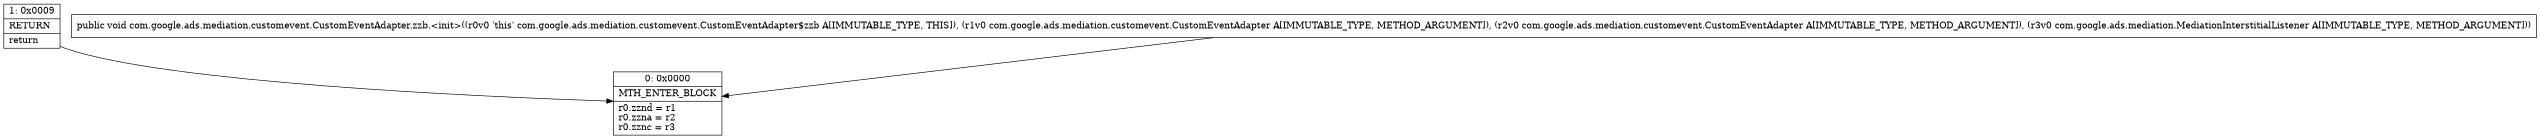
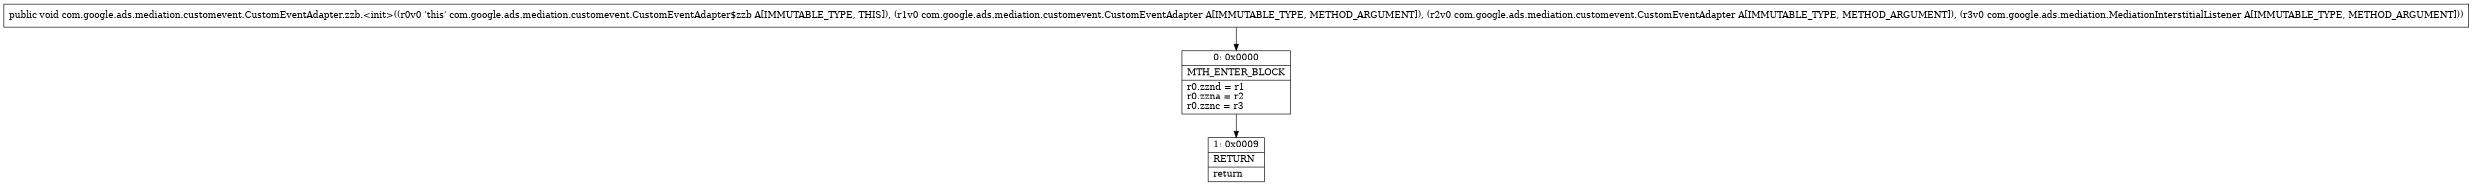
  digraph {
    node [shape=record]
    n1 [label="{0\:\ 0x0000|MTH_ENTER_BLOCK\l|r0.zznd = r1\lr0.zzna = r2\lr0.zznc = r3\l}"]
    n2 [label="{1\:\ 0x0009|RETURN\l|return\l}"]
    n3 [label="{public void com.google.ads.mediation.customevent.CustomEventAdapter.zzb.\<init\>((r0v0 'this' com.google.ads.mediation.customevent.CustomEventAdapter$zzb A[IMMUTABLE_TYPE, THIS]), (r1v0 com.google.ads.mediation.customevent.CustomEventAdapter A[IMMUTABLE_TYPE, METHOD_ARGUMENT]), (r2v0 com.google.ads.mediation.customevent.CustomEventAdapter A[IMMUTABLE_TYPE, METHOD_ARGUMENT]), (r3v0 com.google.ads.mediation.MediationInterstitialListener A[IMMUTABLE_TYPE, METHOD_ARGUMENT])) }"]
-   n2 -> n1
+   n1 -> n2
    n3 -> n1
  }
